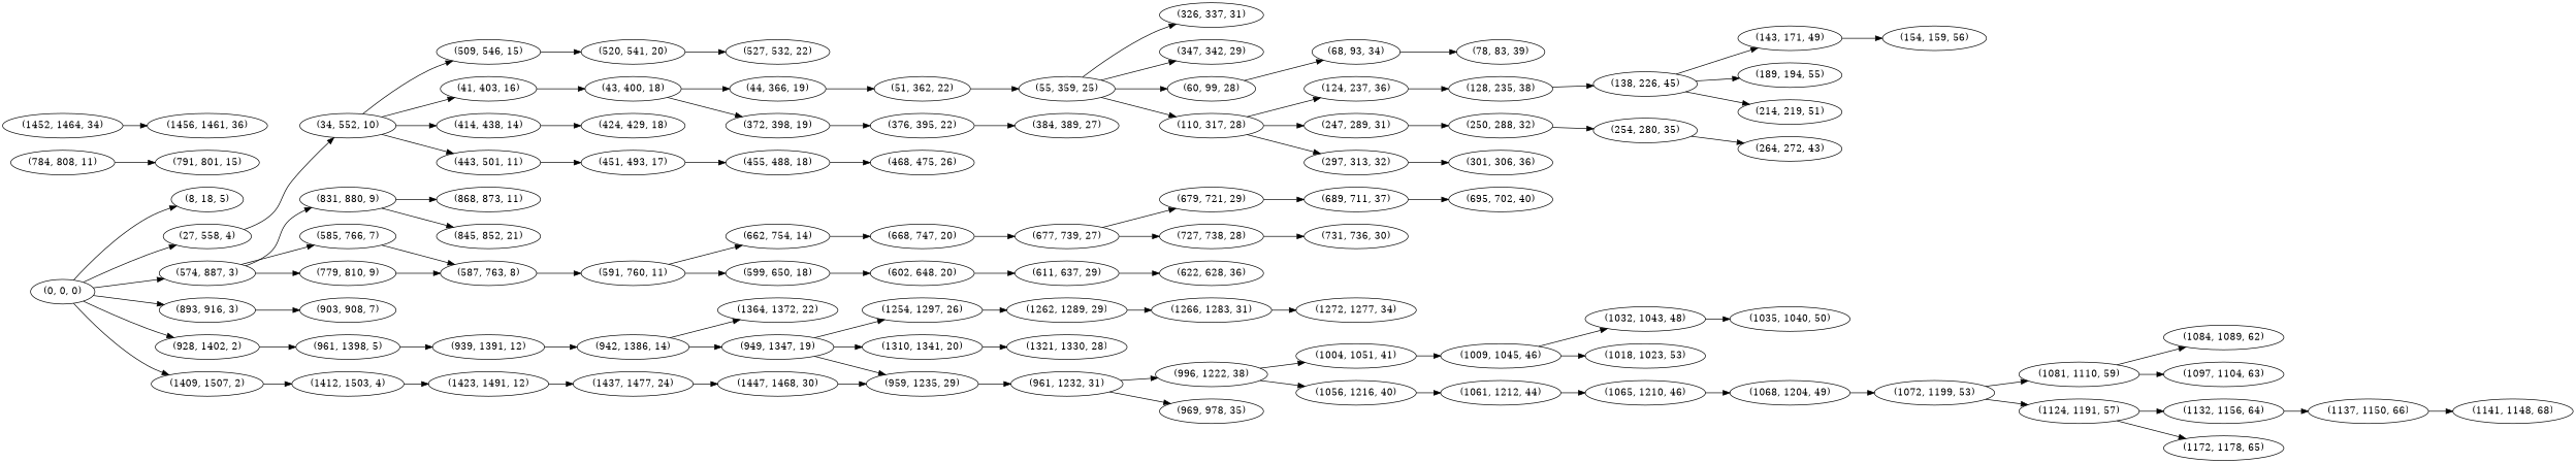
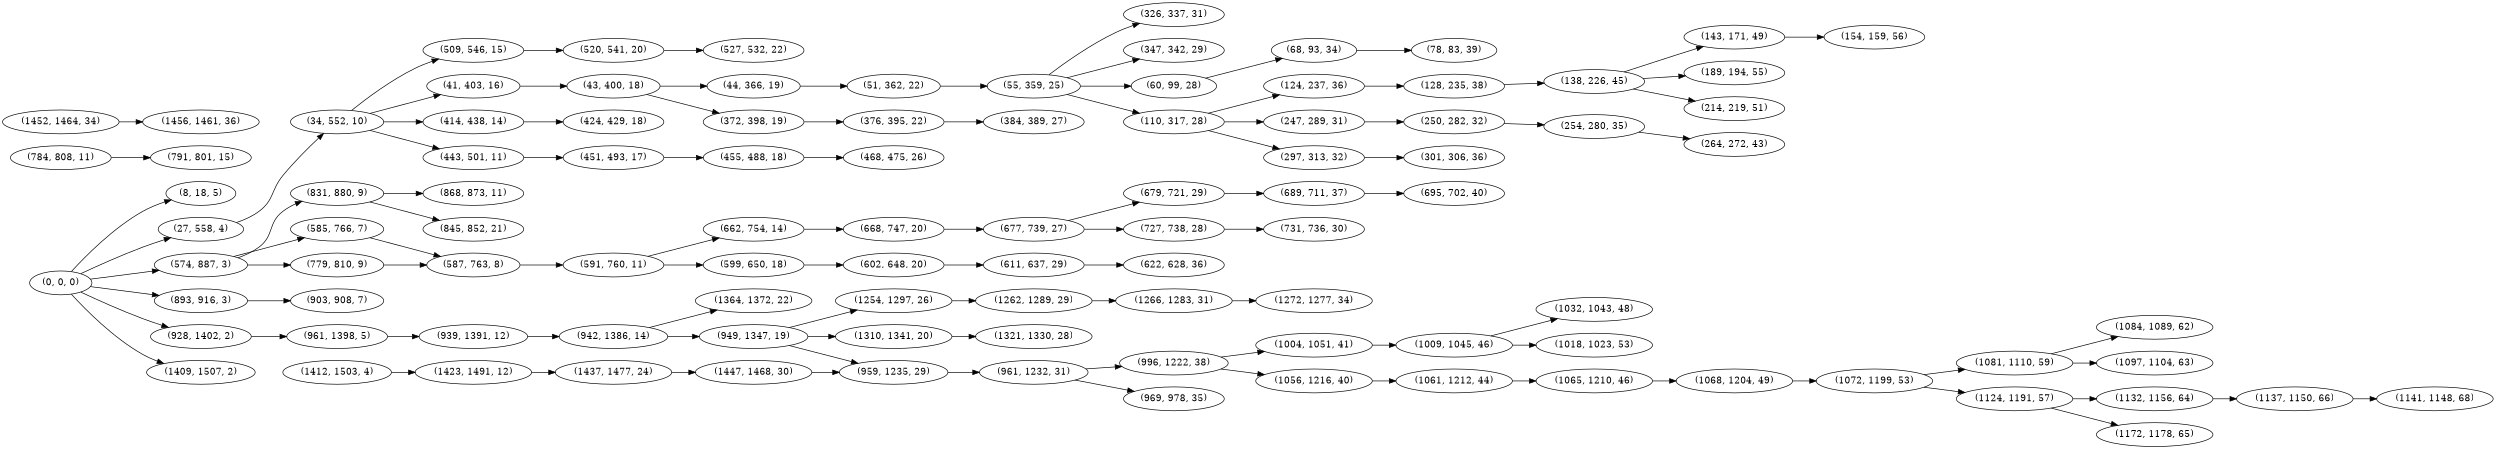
  digraph {
    rankdir=LR
    "(0, 0, 0)"
    "(8, 18, 5)"
    "(27, 558, 4)"
    "(574, 887, 3)"
    "(893, 916, 3)"
    "(928, 1402, 2)"
    "(1409, 1507, 2)"
    "(34, 552, 10)"
    "(585, 766, 7)"
    "(779, 810, 9)"
    "(831, 880, 9)"
    "(903, 908, 7)"
    n13 [label="(961, 1398, 5)"]
    "(1412, 1503, 4)"
    "(41, 403, 16)"
    "(414, 438, 14)"
    "(443, 501, 11)"
    "(509, 546, 15)"
    "(43, 400, 18)"
    "(424, 429, 18)"
    "(451, 493, 17)"
    "(520, 541, 20)"
    "(44, 366, 19)"
    "(372, 398, 19)"
    "(51, 362, 22)"
    "(376, 395, 22)"
    "(55, 359, 25)"
    "(60, 99, 28)"
    "(110, 317, 28)"
    "(326, 337, 31)"
    n31 [label="(347, 342, 29)"]
    "(68, 93, 34)"
    "(124, 237, 36)"
    "(247, 289, 31)"
    "(297, 313, 32)"
    "(78, 83, 39)"
    "(128, 235, 38)"
-   "(250, 288, 32)"
+   "(250, 288, 32)" [label="(250, 282, 32)"]
    "(301, 306, 36)"
    "(138, 226, 45)"
    "(143, 171, 49)"
    "(189, 194, 55)"
    "(214, 219, 51)"
    "(154, 159, 56)"
    "(254, 280, 35)"
    "(264, 272, 43)"
    "(384, 389, 27)"
    "(455, 488, 18)"
    "(468, 475, 26)"
    "(527, 532, 22)"
    "(587, 763, 8)"
    "(845, 852, 21)"
    "(868, 873, 11)"
    "(591, 760, 11)"
    "(599, 650, 18)"
    "(662, 754, 14)"
    "(602, 648, 20)"
    "(668, 747, 20)"
    "(611, 637, 29)"
    "(622, 628, 36)"
    "(677, 739, 27)"
    "(679, 721, 29)"
    "(727, 738, 28)"
    "(689, 711, 37)"
    "(731, 736, 30)"
    "(695, 702, 40)"
    "(784, 808, 11)"
    "(791, 801, 15)"
    "(939, 1391, 12)"
    "(942, 1386, 14)"
    "(949, 1347, 19)"
    "(1364, 1372, 22)"
    "(959, 1235, 29)"
    "(1254, 1297, 26)"
    "(1310, 1341, 20)"
    "(961, 1232, 31)"
    "(1262, 1289, 29)"
    "(1321, 1330, 28)"
    "(969, 978, 35)"
    "(996, 1222, 38)"
    "(1004, 1051, 41)"
    "(1056, 1216, 40)"
    "(1009, 1045, 46)"
    "(1061, 1212, 44)"
    "(1018, 1023, 53)"
    "(1032, 1043, 48)"
-   "(1035, 1040, 50)"
    "(1065, 1210, 46)"
    "(1068, 1204, 49)"
    "(1072, 1199, 53)"
    "(1081, 1110, 59)"
    "(1124, 1191, 57)"
    "(1084, 1089, 62)"
    "(1097, 1104, 63)"
    "(1132, 1156, 64)"
    "(1172, 1178, 65)"
    "(1137, 1150, 66)"
    "(1141, 1148, 68)"
    "(1266, 1283, 31)"
    "(1272, 1277, 34)"
    "(1423, 1491, 12)"
    "(1437, 1477, 24)"
    "(1447, 1468, 30)"
    "(1452, 1464, 34)"
    "(1456, 1461, 36)"
    "(0, 0, 0)" -> "(8, 18, 5)"
    "(0, 0, 0)" -> "(27, 558, 4)"
    "(0, 0, 0)" -> "(574, 887, 3)"
    "(0, 0, 0)" -> "(893, 916, 3)"
    "(0, 0, 0)" -> "(928, 1402, 2)"
    "(0, 0, 0)" -> "(1409, 1507, 2)"
    "(27, 558, 4)" -> "(34, 552, 10)"
    "(574, 887, 3)" -> "(585, 766, 7)"
    "(574, 887, 3)" -> "(779, 810, 9)"
    "(574, 887, 3)" -> "(831, 880, 9)"
    "(893, 916, 3)" -> "(903, 908, 7)"
    "(928, 1402, 2)" -> n13
-   "(1409, 1507, 2)" -> "(1412, 1503, 4)"
    "(34, 552, 10)" -> "(41, 403, 16)"
    "(34, 552, 10)" -> "(414, 438, 14)"
    "(34, 552, 10)" -> "(443, 501, 11)"
    "(34, 552, 10)" -> "(509, 546, 15)"
    "(585, 766, 7)" -> "(587, 763, 8)"
    "(779, 810, 9)" -> "(587, 763, 8)"
    "(831, 880, 9)" -> "(845, 852, 21)"
    "(831, 880, 9)" -> "(868, 873, 11)"
    n13 -> "(939, 1391, 12)"
    "(1412, 1503, 4)" -> "(1423, 1491, 12)"
    "(41, 403, 16)" -> "(43, 400, 18)"
    "(414, 438, 14)" -> "(424, 429, 18)"
    "(443, 501, 11)" -> "(451, 493, 17)"
    "(509, 546, 15)" -> "(520, 541, 20)"
    "(43, 400, 18)" -> "(44, 366, 19)"
    "(43, 400, 18)" -> "(372, 398, 19)"
    "(451, 493, 17)" -> "(455, 488, 18)"
    "(520, 541, 20)" -> "(527, 532, 22)"
    "(44, 366, 19)" -> "(51, 362, 22)"
    "(372, 398, 19)" -> "(376, 395, 22)"
    "(51, 362, 22)" -> "(55, 359, 25)"
    "(376, 395, 22)" -> "(384, 389, 27)"
    "(55, 359, 25)" -> "(60, 99, 28)"
    "(55, 359, 25)" -> "(110, 317, 28)"
    "(55, 359, 25)" -> "(326, 337, 31)"
    "(55, 359, 25)" -> n31
    "(60, 99, 28)" -> "(68, 93, 34)"
    "(110, 317, 28)" -> "(124, 237, 36)"
    "(110, 317, 28)" -> "(247, 289, 31)"
    "(110, 317, 28)" -> "(297, 313, 32)"
    "(68, 93, 34)" -> "(78, 83, 39)"
    "(124, 237, 36)" -> "(128, 235, 38)"
    "(247, 289, 31)" -> "(250, 288, 32)"
    "(297, 313, 32)" -> "(301, 306, 36)"
    "(128, 235, 38)" -> "(138, 226, 45)"
    "(250, 288, 32)" -> "(254, 280, 35)"
    "(138, 226, 45)" -> "(143, 171, 49)"
    "(138, 226, 45)" -> "(189, 194, 55)"
    "(138, 226, 45)" -> "(214, 219, 51)"
    "(143, 171, 49)" -> "(154, 159, 56)"
    "(254, 280, 35)" -> "(264, 272, 43)"
    "(455, 488, 18)" -> "(468, 475, 26)"
    "(587, 763, 8)" -> "(591, 760, 11)"
    "(591, 760, 11)" -> "(599, 650, 18)"
    "(591, 760, 11)" -> "(662, 754, 14)"
    "(599, 650, 18)" -> "(602, 648, 20)"
    "(662, 754, 14)" -> "(668, 747, 20)"
    "(602, 648, 20)" -> "(611, 637, 29)"
    "(668, 747, 20)" -> "(677, 739, 27)"
    "(611, 637, 29)" -> "(622, 628, 36)"
    "(677, 739, 27)" -> "(679, 721, 29)"
    "(677, 739, 27)" -> "(727, 738, 28)"
    "(679, 721, 29)" -> "(689, 711, 37)"
    "(727, 738, 28)" -> "(731, 736, 30)"
    "(689, 711, 37)" -> "(695, 702, 40)"
    "(784, 808, 11)" -> "(791, 801, 15)"
    "(939, 1391, 12)" -> "(942, 1386, 14)"
    "(942, 1386, 14)" -> "(949, 1347, 19)"
    "(942, 1386, 14)" -> "(1364, 1372, 22)"
    "(949, 1347, 19)" -> "(959, 1235, 29)"
    "(949, 1347, 19)" -> "(1254, 1297, 26)"
    "(949, 1347, 19)" -> "(1310, 1341, 20)"
    "(959, 1235, 29)" -> "(961, 1232, 31)"
    "(1254, 1297, 26)" -> "(1262, 1289, 29)"
    "(1310, 1341, 20)" -> "(1321, 1330, 28)"
    "(961, 1232, 31)" -> "(969, 978, 35)"
    "(961, 1232, 31)" -> "(996, 1222, 38)"
    "(1262, 1289, 29)" -> "(1266, 1283, 31)"
    "(996, 1222, 38)" -> "(1004, 1051, 41)"
    "(996, 1222, 38)" -> "(1056, 1216, 40)"
    "(1004, 1051, 41)" -> "(1009, 1045, 46)"
    "(1056, 1216, 40)" -> "(1061, 1212, 44)"
    "(1009, 1045, 46)" -> "(1018, 1023, 53)"
    "(1009, 1045, 46)" -> "(1032, 1043, 48)"
    "(1061, 1212, 44)" -> "(1065, 1210, 46)"
-   "(1032, 1043, 48)" -> "(1035, 1040, 50)"
    "(1065, 1210, 46)" -> "(1068, 1204, 49)"
    "(1068, 1204, 49)" -> "(1072, 1199, 53)"
    "(1072, 1199, 53)" -> "(1081, 1110, 59)"
    "(1072, 1199, 53)" -> "(1124, 1191, 57)"
    "(1081, 1110, 59)" -> "(1084, 1089, 62)"
    "(1081, 1110, 59)" -> "(1097, 1104, 63)"
    "(1124, 1191, 57)" -> "(1132, 1156, 64)"
    "(1124, 1191, 57)" -> "(1172, 1178, 65)"
    "(1132, 1156, 64)" -> "(1137, 1150, 66)"
    "(1137, 1150, 66)" -> "(1141, 1148, 68)"
    "(1266, 1283, 31)" -> "(1272, 1277, 34)"
    "(1423, 1491, 12)" -> "(1437, 1477, 24)"
    "(1437, 1477, 24)" -> "(1447, 1468, 30)"
    "(1447, 1468, 30)" -> "(959, 1235, 29)"
    "(1452, 1464, 34)" -> "(1456, 1461, 36)"
  }
